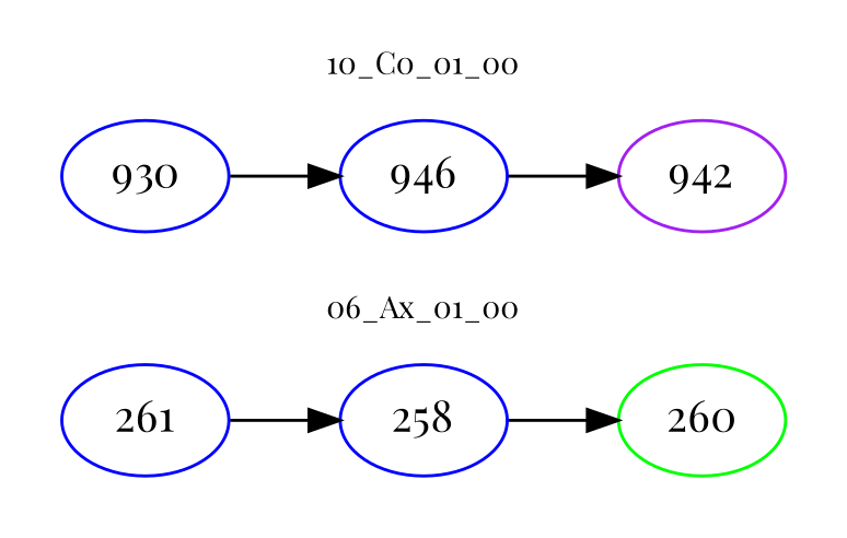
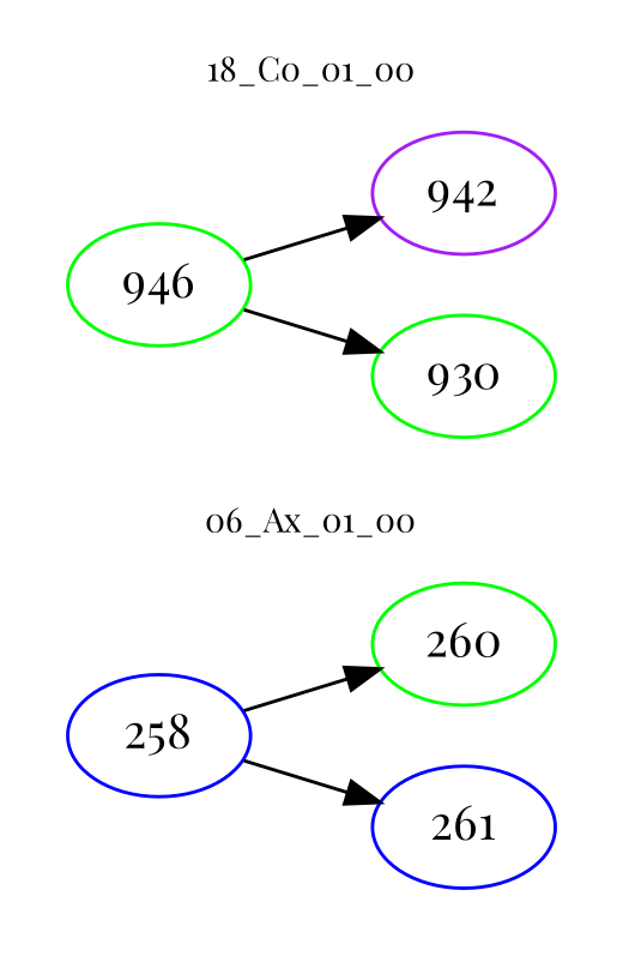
  digraph {
    fontname="Playfair Display"
    rankdir=LR
    node [color=blue fontname="Playfair Display"]
    edge [color=black fontname="Playfair Display"]
    n1 [label=258]
    n2 [label=261]
    n3 [color=green label=260]
-   n4 [label=946]
-   n5 [label=930]
+   n4 [color=green label=946]
+   n5 [color=green label=930]
    n6 [color=purple label=942]
    subgraph cluster_1 {
      color=white
      fontsize=10
      label="06_Ax_01_00"
      n1
      n2
      n3
    }
    subgraph cluster_2 {
      color=white
      fontsize=10
-     label="10_C0_01_00"
+     label="18_C0_01_00"
      n4
      n5
      n6
    }
-   n2 -> n1
+   n1 -> n2
    n1 -> n3
-   n5 -> n4
+   n4 -> n5
    n4 -> n6
  }
